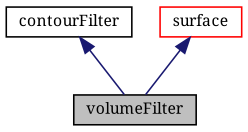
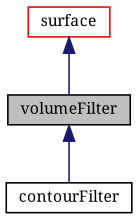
  digraph {
    fontname="Noto Serif"
    node [color=black fontname="Noto Serif" fontsize=10 shape=record]
    edge [color=midnightblue dir=back fontname="Noto Serif" fontsize=10 labelfontname=Helvetica labelfontsize=10 style=solid]
    n1 [fillcolor=grey75 fontcolor=black height=0.2 label=volumeFilter style=filled width=0.4]
    n2 [height=0.2 label=contourFilter width=0.4]
    n3 [color=red height=0.2 label=surface width=0.4]
-   n2 -> n1
+   n1 -> n2
    n3 -> n1
  }
